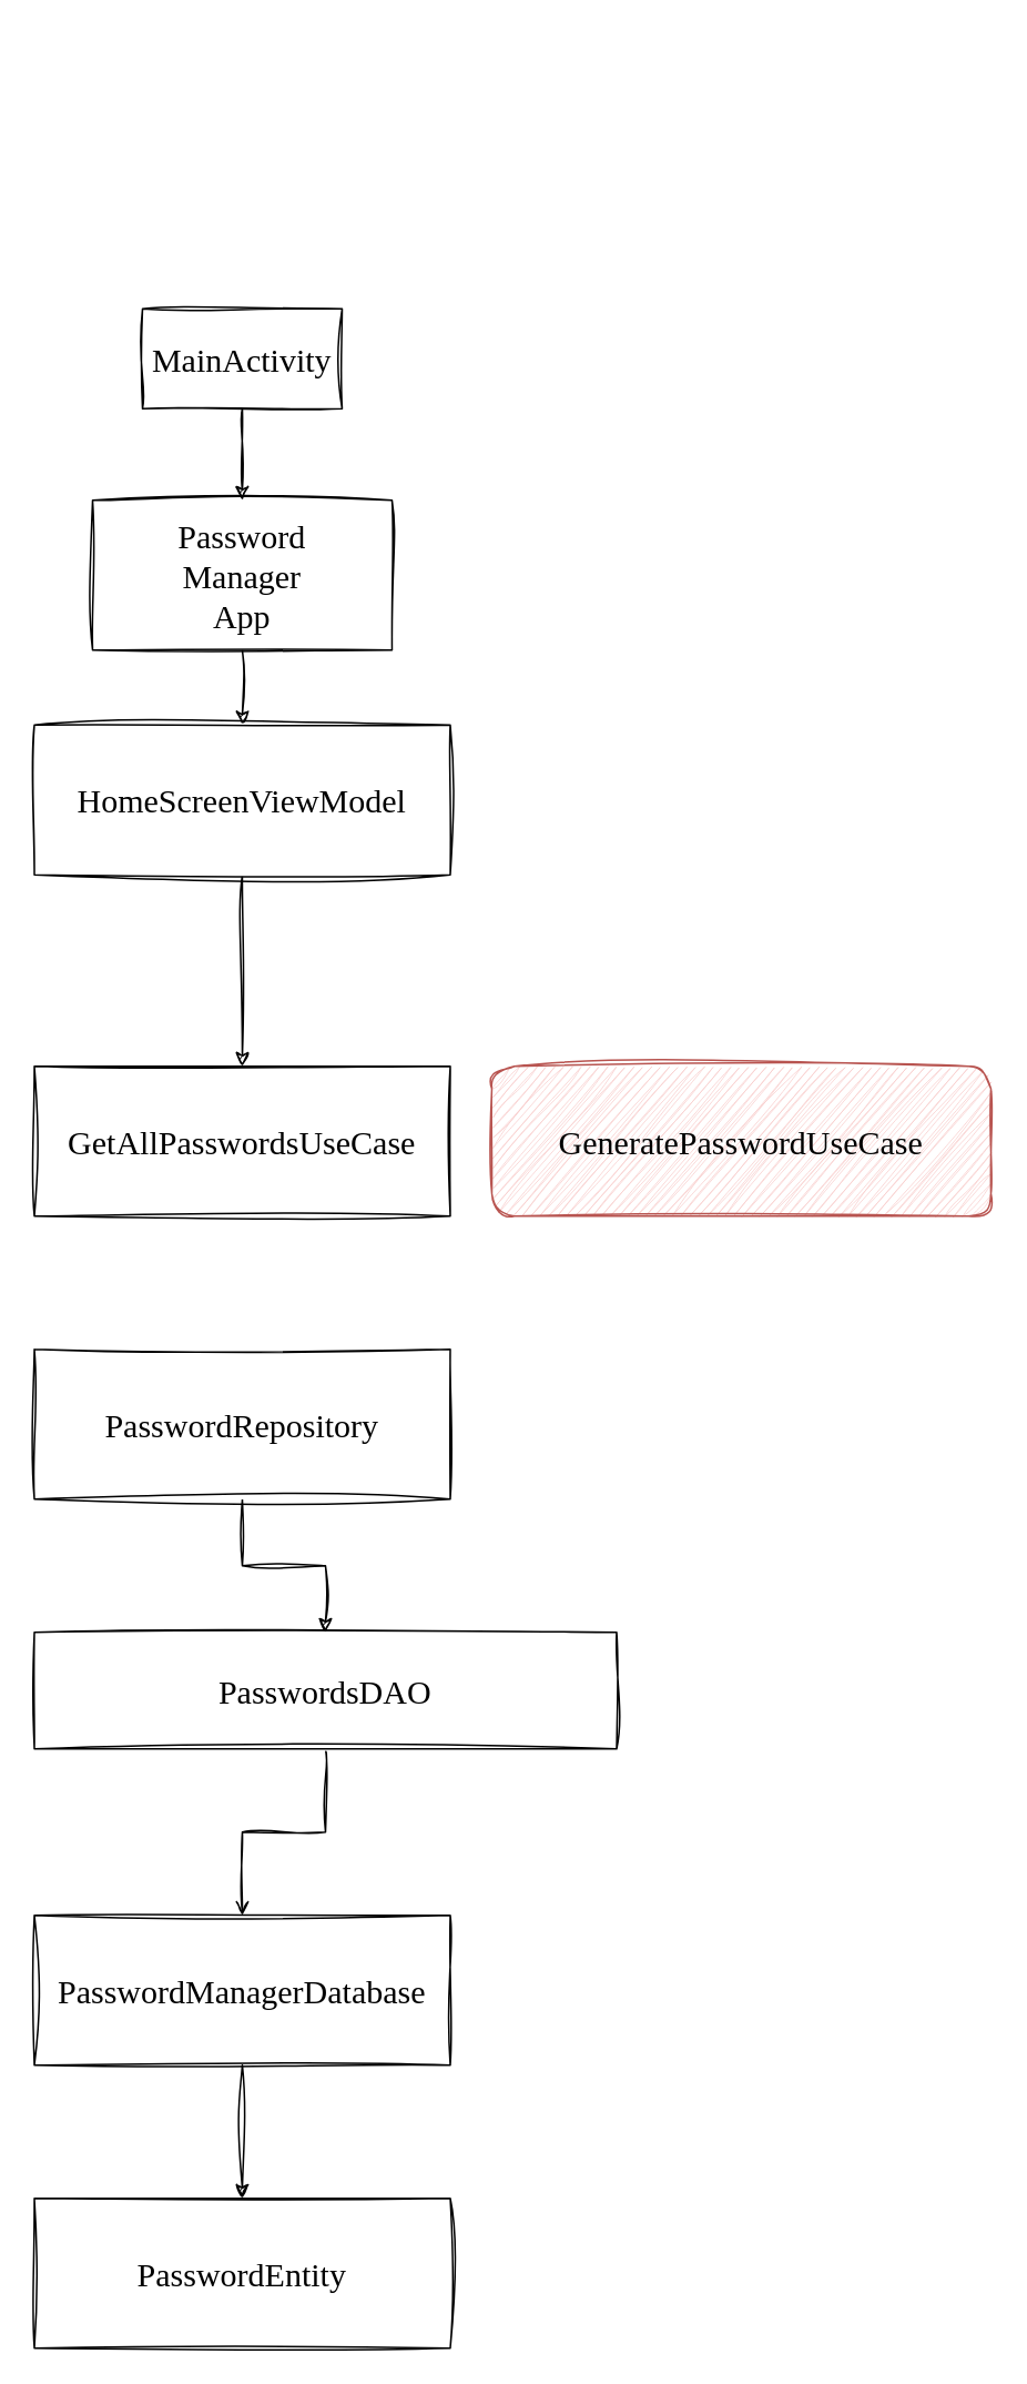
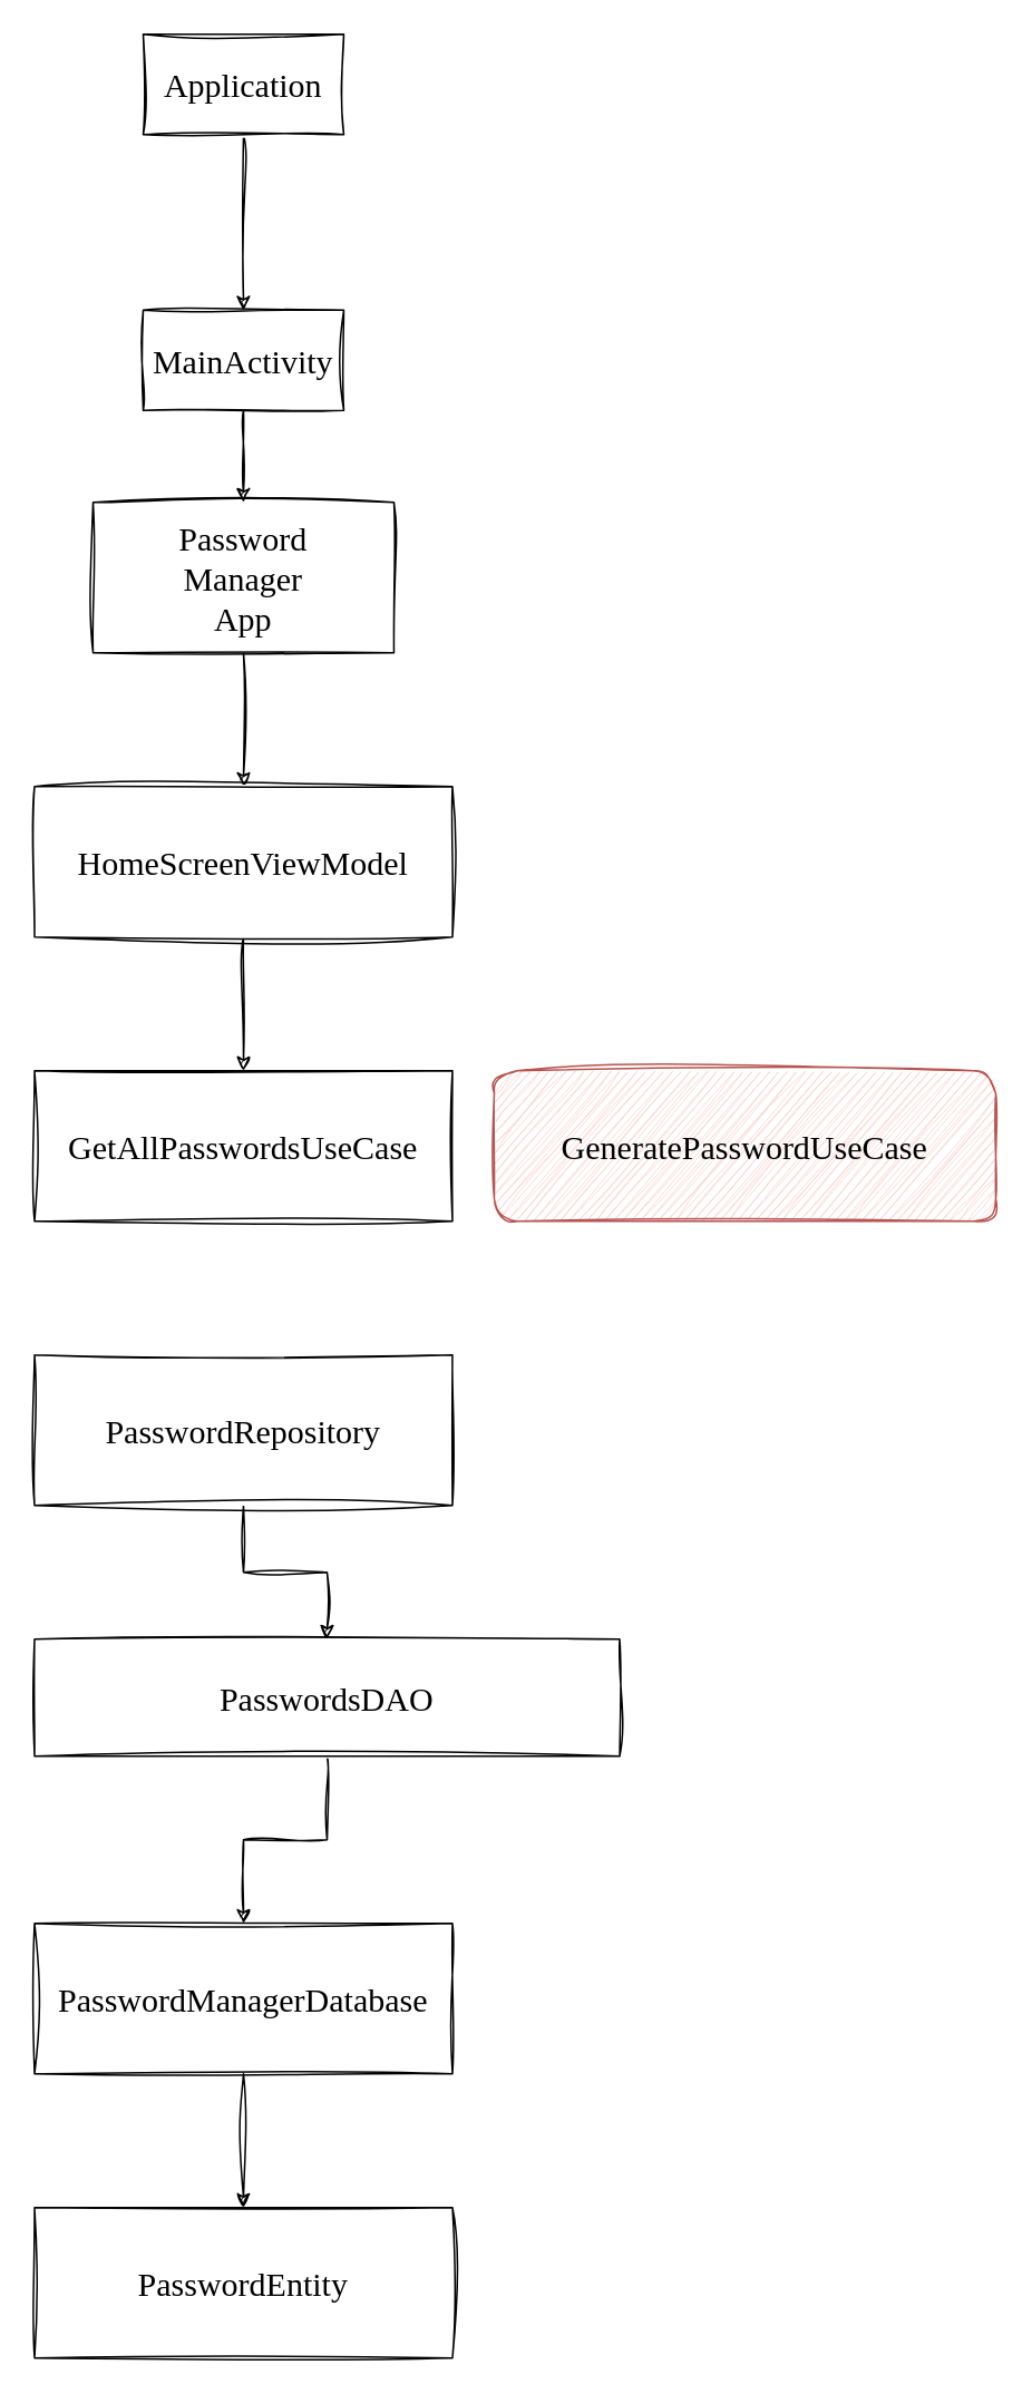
  <mxCell id="0" />
  <mxCell id="1" parent="0" />
+ <mxCell id="2" value="" style="edgeStyle=orthogonalEdgeStyle;rounded=0;sketch=1;hachureGap=4;jiggle=2;curveFitting=1;orthogonalLoop=1;jettySize=auto;html=1;fontFamily=Architects Daughter;fontSource=https%3A%2F%2Ffonts.googleapis.com%2Fcss%3Ffamily%3DArchitects%2BDaughter;fontSize=16;" edge="1" parent="1" source="3" target="5"><mxGeometry relative="1" as="geometry" /></mxCell>
+ <mxCell id="3" value="Application" style="rounded=0;whiteSpace=wrap;html=1;sketch=1;hachureGap=4;jiggle=2;curveFitting=1;fontFamily=Architects Daughter;fontSource=https%3A%2F%2Ffonts.googleapis.com%2Fcss%3Ffamily%3DArchitects%2BDaughter;fontSize=20;" vertex="1" parent="1"><mxGeometry x="85" y="20" width="120" height="60" as="geometry" /></mxCell>
  <mxCell id="4" value="" style="edgeStyle=orthogonalEdgeStyle;rounded=0;sketch=1;hachureGap=4;jiggle=2;curveFitting=1;orthogonalLoop=1;jettySize=auto;html=1;fontFamily=Architects Daughter;fontSource=https%3A%2F%2Ffonts.googleapis.com%2Fcss%3Ffamily%3DArchitects%2BDaughter;fontSize=16;" edge="1" parent="1" source="5" target="7"><mxGeometry relative="1" as="geometry" /></mxCell>
  <mxCell id="5" value="MainActivity" style="rounded=0;whiteSpace=wrap;html=1;sketch=1;hachureGap=4;jiggle=2;curveFitting=1;fontFamily=Architects Daughter;fontSource=https%3A%2F%2Ffonts.googleapis.com%2Fcss%3Ffamily%3DArchitects%2BDaughter;fontSize=20;" vertex="1" parent="1"><mxGeometry x="85" y="185" width="120" height="60" as="geometry" /></mxCell>
  <mxCell id="6" value="" style="edgeStyle=orthogonalEdgeStyle;rounded=0;sketch=1;hachureGap=4;jiggle=2;curveFitting=1;orthogonalLoop=1;jettySize=auto;html=1;fontFamily=Architects Daughter;fontSource=https%3A%2F%2Ffonts.googleapis.com%2Fcss%3Ffamily%3DArchitects%2BDaughter;fontSize=16;" edge="1" parent="1" source="7" target="9"><mxGeometry relative="1" as="geometry" /></mxCell>
  <mxCell id="7" value="Password&lt;br&gt;Manager&lt;br&gt;App" style="rounded=0;whiteSpace=wrap;html=1;sketch=1;hachureGap=4;jiggle=2;curveFitting=1;fontFamily=Architects Daughter;fontSource=https%3A%2F%2Ffonts.googleapis.com%2Fcss%3Ffamily%3DArchitects%2BDaughter;fontSize=20;" vertex="1" parent="1"><mxGeometry x="55" y="300" width="180" height="90" as="geometry" /></mxCell>
  <mxCell id="8" value="" style="edgeStyle=orthogonalEdgeStyle;rounded=0;sketch=1;hachureGap=4;jiggle=2;curveFitting=1;orthogonalLoop=1;jettySize=auto;html=1;fontFamily=Architects Daughter;fontSource=https%3A%2F%2Ffonts.googleapis.com%2Fcss%3Ffamily%3DArchitects%2BDaughter;fontSize=16;" edge="1" parent="1" source="9" target="10"><mxGeometry relative="1" as="geometry" /></mxCell>
- <mxCell id="9" value="HomeScreenViewModel" style="rounded=0;whiteSpace=wrap;html=1;sketch=1;hachureGap=4;jiggle=2;curveFitting=1;fontFamily=Architects Daughter;fontSource=https%3A%2F%2Ffonts.googleapis.com%2Fcss%3Ffamily%3DArchitects%2BDaughter;fontSize=20;" vertex="1" parent="1"><mxGeometry x="20" y="435" width="250" height="90" as="geometry" /></mxCell>
+ <mxCell id="9" value="HomeScreenViewModel" style="rounded=0;whiteSpace=wrap;html=1;sketch=1;hachureGap=4;jiggle=2;curveFitting=1;fontFamily=Architects Daughter;fontSource=https%3A%2F%2Ffonts.googleapis.com%2Fcss%3Ffamily%3DArchitects%2BDaughter;fontSize=20;" vertex="1" parent="1"><mxGeometry x="20" y="470" width="250" height="90" as="geometry" /></mxCell>
  <mxCell id="10" value="GetAllPasswordsUseCase" style="rounded=0;whiteSpace=wrap;html=1;sketch=1;hachureGap=4;jiggle=2;curveFitting=1;fontFamily=Architects Daughter;fontSource=https%3A%2F%2Ffonts.googleapis.com%2Fcss%3Ffamily%3DArchitects%2BDaughter;fontSize=20;" vertex="1" parent="1"><mxGeometry x="20" y="640" width="250" height="90" as="geometry" /></mxCell>
  <mxCell id="11" value="" style="edgeStyle=orthogonalEdgeStyle;rounded=0;sketch=1;hachureGap=4;jiggle=2;curveFitting=1;orthogonalLoop=1;jettySize=auto;html=1;fontFamily=Architects Daughter;fontSource=https%3A%2F%2Ffonts.googleapis.com%2Fcss%3Ffamily%3DArchitects%2BDaughter;fontSize=16;" edge="1" parent="1" source="12" target="14"><mxGeometry relative="1" as="geometry" /></mxCell>
  <mxCell id="12" value="PasswordRepository" style="rounded=0;whiteSpace=wrap;html=1;sketch=1;hachureGap=4;jiggle=2;curveFitting=1;fontFamily=Architects Daughter;fontSource=https%3A%2F%2Ffonts.googleapis.com%2Fcss%3Ffamily%3DArchitects%2BDaughter;fontSize=20;" vertex="1" parent="1"><mxGeometry x="20" y="810" width="250" height="90" as="geometry" /></mxCell>
- <mxCell id="13" value="" style="edgeStyle=orthogonalEdgeStyle;rounded=0;sketch=1;hachureGap=4;jiggle=2;curveFitting=1;orthogonalLoop=1;jettySize=auto;html=1;fontFamily=Architects Daughter;fontSource=https%3A%2F%2Ffonts.googleapis.com%2Fcss%3Ffamily%3DArchitects%2BDaughter;fontSize=16;endArrow=open;" edge="1" parent="1" source="14" target="16"><mxGeometry relative="1" as="geometry" /></mxCell>
+ <mxCell id="13" value="" style="edgeStyle=orthogonalEdgeStyle;rounded=0;sketch=1;hachureGap=4;jiggle=2;curveFitting=1;orthogonalLoop=1;jettySize=auto;html=1;fontFamily=Architects Daughter;fontSource=https%3A%2F%2Ffonts.googleapis.com%2Fcss%3Ffamily%3DArchitects%2BDaughter;fontSize=16;" edge="1" parent="1" source="14" target="16"><mxGeometry relative="1" as="geometry" /></mxCell>
  <mxCell id="14" value="PasswordsDAO" style="rounded=0;whiteSpace=wrap;html=1;sketch=1;hachureGap=4;jiggle=2;curveFitting=1;fontFamily=Architects Daughter;fontSource=https%3A%2F%2Ffonts.googleapis.com%2Fcss%3Ffamily%3DArchitects%2BDaughter;fontSize=20;" vertex="1" parent="1"><mxGeometry x="20" y="980" width="350" height="70" as="geometry" /></mxCell>
  <mxCell id="15" value="" style="edgeStyle=orthogonalEdgeStyle;rounded=0;sketch=1;hachureGap=4;jiggle=2;curveFitting=1;orthogonalLoop=1;jettySize=auto;html=1;fontFamily=Architects Daughter;fontSource=https%3A%2F%2Ffonts.googleapis.com%2Fcss%3Ffamily%3DArchitects%2BDaughter;fontSize=16;" edge="1" parent="1" source="16" target="17"><mxGeometry relative="1" as="geometry" /></mxCell>
  <mxCell id="16" value="PasswordManagerDatabase" style="rounded=0;whiteSpace=wrap;html=1;sketch=1;hachureGap=4;jiggle=2;curveFitting=1;fontFamily=Architects Daughter;fontSource=https%3A%2F%2Ffonts.googleapis.com%2Fcss%3Ffamily%3DArchitects%2BDaughter;fontSize=20;" vertex="1" parent="1"><mxGeometry x="20" y="1150" width="250" height="90" as="geometry" /></mxCell>
  <mxCell id="17" value="PasswordEntity" style="rounded=0;whiteSpace=wrap;html=1;sketch=1;hachureGap=4;jiggle=2;curveFitting=1;fontFamily=Architects Daughter;fontSource=https%3A%2F%2Ffonts.googleapis.com%2Fcss%3Ffamily%3DArchitects%2BDaughter;fontSize=20;" vertex="1" parent="1"><mxGeometry x="20" y="1320" width="250" height="90" as="geometry" /></mxCell>
  <mxCell id="18" value="GeneratePasswordUseCase" style="whiteSpace=wrap;html=1;sketch=1;hachureGap=4;jiggle=2;curveFitting=1;fontFamily=Architects Daughter;fontSource=https%3A%2F%2Ffonts.googleapis.com%2Fcss%3Ffamily%3DArchitects%2BDaughter;fontSize=20;fillColor=#f8cecc;strokeColor=#b85450;rounded=1;" vertex="1" parent="1"><mxGeometry x="295" y="640" width="300" height="90" as="geometry" /></mxCell>
